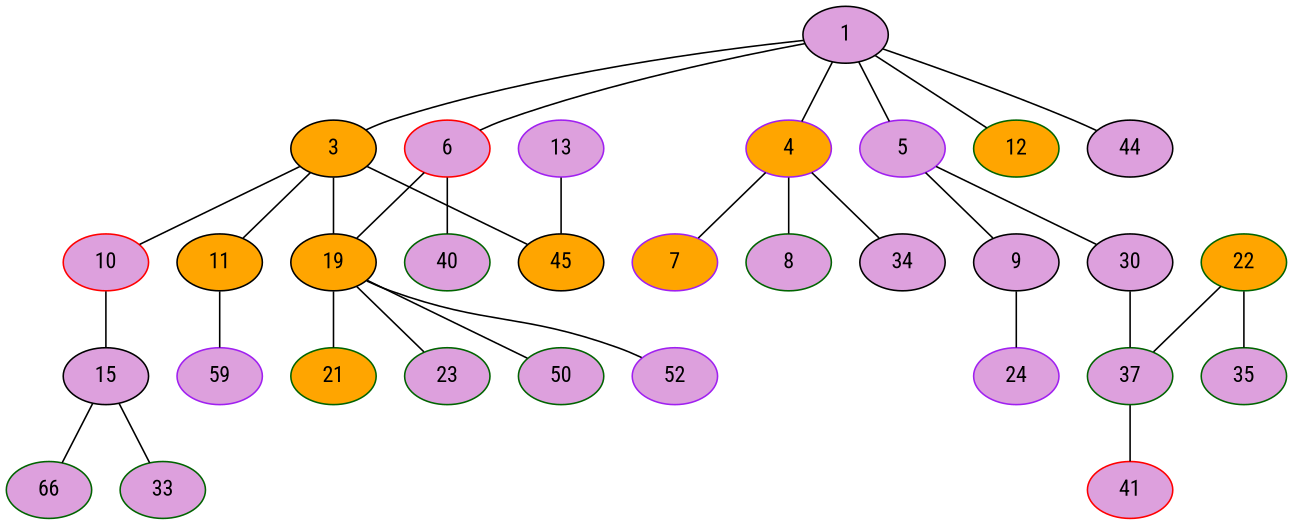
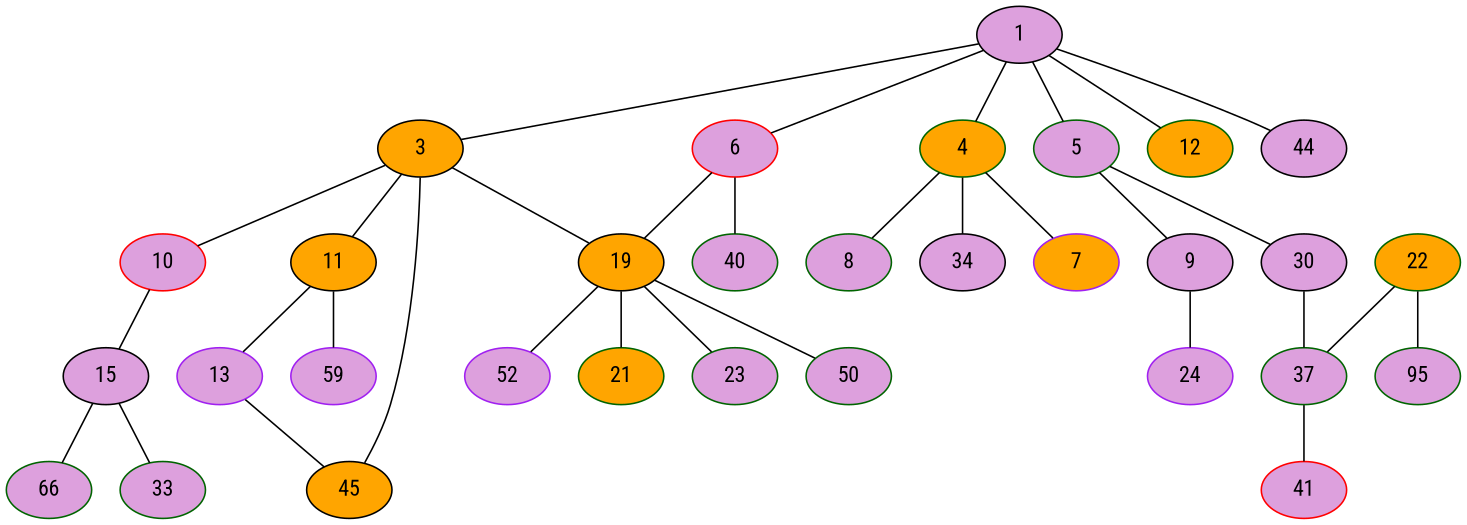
  graph {
    fontname="Roboto Condensed"
    node [color=darkgreen fillcolor=plum fontname="Roboto Condensed" style=filled]
    edge [fontname="Roboto Condensed"]
    1 [color=black super="+2"]
    3 [color=black fillcolor=orange]
-   4 [color=purple fillcolor=orange super="+27"]
-   5 [color=purple]
+   4 [fillcolor=orange super="+27"]
+   5
    6 [color=red super="+17+18+28"]
    12 [fillcolor=orange]
    44 [color=black super="+47"]
    10 [color=red]
    11 [color=black fillcolor=orange super="+38+14"]
    19 [color=black fillcolor=orange super="+39"]
    45 [color=black fillcolor=orange]
    7 [color=purple fillcolor=orange]
    8
    34 [color=black]
    9 [color=black]
    30 [color=black super="+46"]
    40 [super="+53"]
    15 [color=black]
    13 [color=purple super="+25"]
    n20 [color=purple label=59]
    21 [fillcolor=orange super="+26"]
    23
    50
    52 [color=purple]
    24 [color=purple]
    37
    22 [fillcolor=orange super="+29"]
-   35
+   35 [label=95]
    n29 [label=66 super="+43+31+48+36"]
    33
    41 [color=red]
    1 -- 3
    1 -- 4
    1 -- 5
    1 -- 6
    1 -- 12
    1 -- 44
    3 -- 10
    3 -- 11
    3 -- 19
    3 -- 45
    4 -- 7
    4 -- 8
    4 -- 34
    5 -- 9
    5 -- 30
    6 -- 19
    6 -- 40
    10 -- 15
+   11 -- 13
    11 -- n20
    19 -- 21 [weight=2]
    19 -- 23
    19 -- 50
    19 -- 52
    9 -- 24
    30 -- 37
    15 -- n29
    15 -- 33
    13 -- 45
    37 -- 41
    22 -- 37
    22 -- 35
  }
